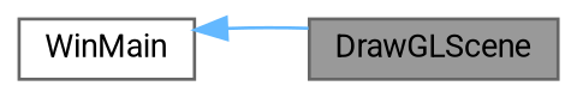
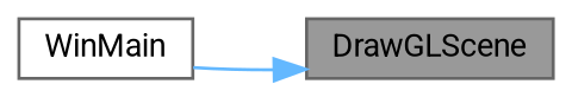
  digraph {
    rankdir=RL
    fontname=Roboto
    node [fontname=Roboto fontsize=10 shape=box style=filled]
    n1 [color=gray40 fillcolor=grey60 fontcolor=black height=0.2 label=DrawGLScene width=0.4]
    n2 [color=grey40 fillcolor=white height=0.2 label=WinMain width=0.4]
-   n2 -> n1 [color=steelblue1 dir=back fontname=Roboto fontsize=10 labelfontname=Helvetica labelfontsize=10 style=solid]
+   n1 -> n2 [color=steelblue1 dir=back fontname=Roboto fontsize=10 labelfontname=Helvetica labelfontsize=10 style=solid]
  }
